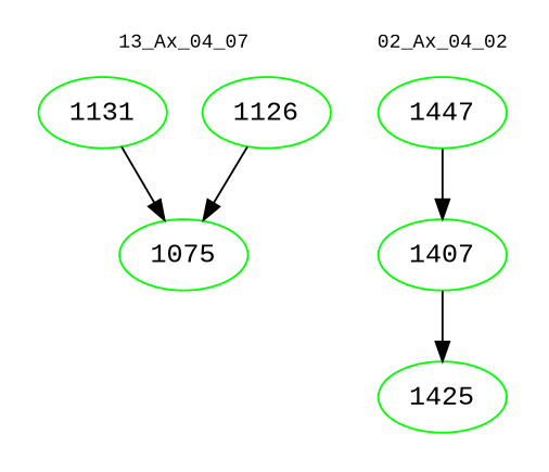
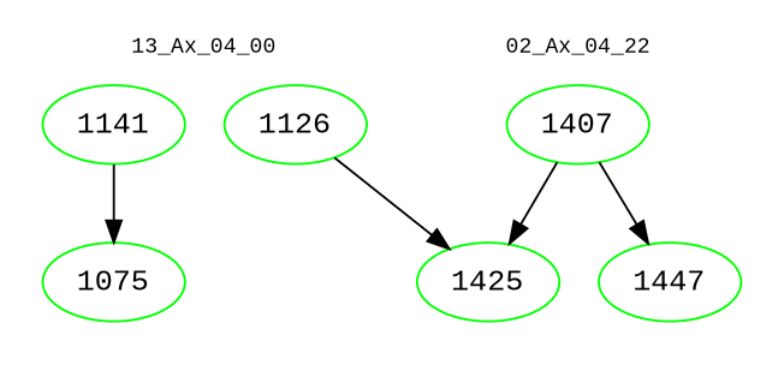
  digraph {
    fontname="Liberation Mono"
    node [color=green fontname="Liberation Mono"]
    edge [color=black fontname="Liberation Mono"]
    n1 [label=1126]
    n2 [label=1075]
-   n3 [label=1131]
+   n3 [label=1141]
    n4 [label=1425]
    n5 [label=1407]
    n6 [label=1447]
    subgraph cluster_1 {
      color=white
      fontsize=10
-     label="13_Ax_04_07"
+     label="13_Ax_04_00"
      n1
      n2
      n3
    }
    subgraph cluster_2 {
      color=white
      fontsize=10
-     label="02_Ax_04_02"
+     label="02_Ax_04_22"
      n4
      n5
      n6
    }
-   n1 -> n2
+   n1 -> n4
    n3 -> n2
    n5 -> n4
-   n6 -> n5
+   n5 -> n6
  }
